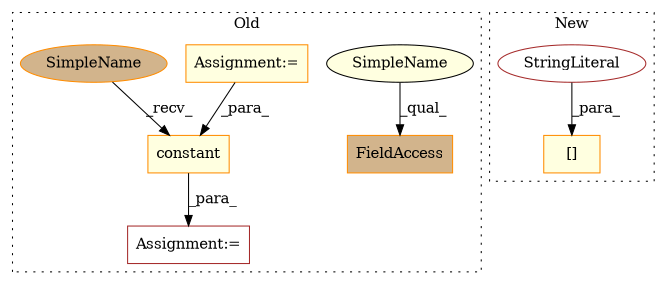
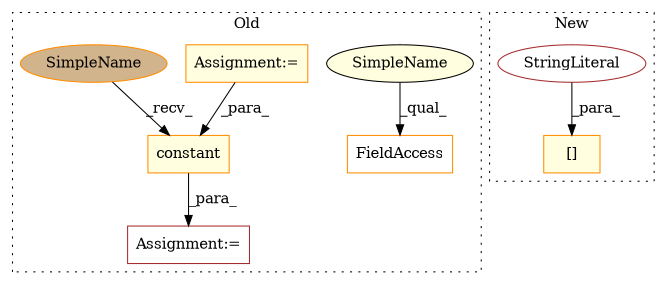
  digraph {
    node [a=7 l=10 s=9019 shape=box style=filled fillcolor=lightyellow color=darkorange]
    n1 [a=32 l="9,1" label=constant s="8588,8663"]
    n2 [l=1 label="Assignment:=" s=9076 fillcolor=white color=brown]
-   n3 [a=22 l=18 label=FieldAccess fillcolor=tan]
+   n3 [a=22 l=18 label=FieldAccess fillcolor=white]
    n4 [l=8 label="Assignment:=" s=8245]
    n5 [a=42 label=SimpleName shape=ellipse color=black]
    n6 [a=42 label=SimpleName s=8577 shape=ellipse fillcolor=tan]
    n7 [a=2 l="15,1" label="[]" s="8592,8618"]
    n8 [a=45 l=11 label=StringLiteral s=8607 shape=ellipse fillcolor=white color=brown]
    subgraph cluster_1 {
      label=Old
      style=dotted
      n1
      n2
      n3
      n4
      n5
      n6
    }
    subgraph cluster_2 {
      label=New
      style=dotted
      n7
      n8
    }
    n1 -> n2 [label=_para_]
    n4 -> n1 [label=_para_]
    n5 -> n3 [label=_qual_]
    n6 -> n1 [label=_recv_]
    n8 -> n7 [label=_para_]
  }
